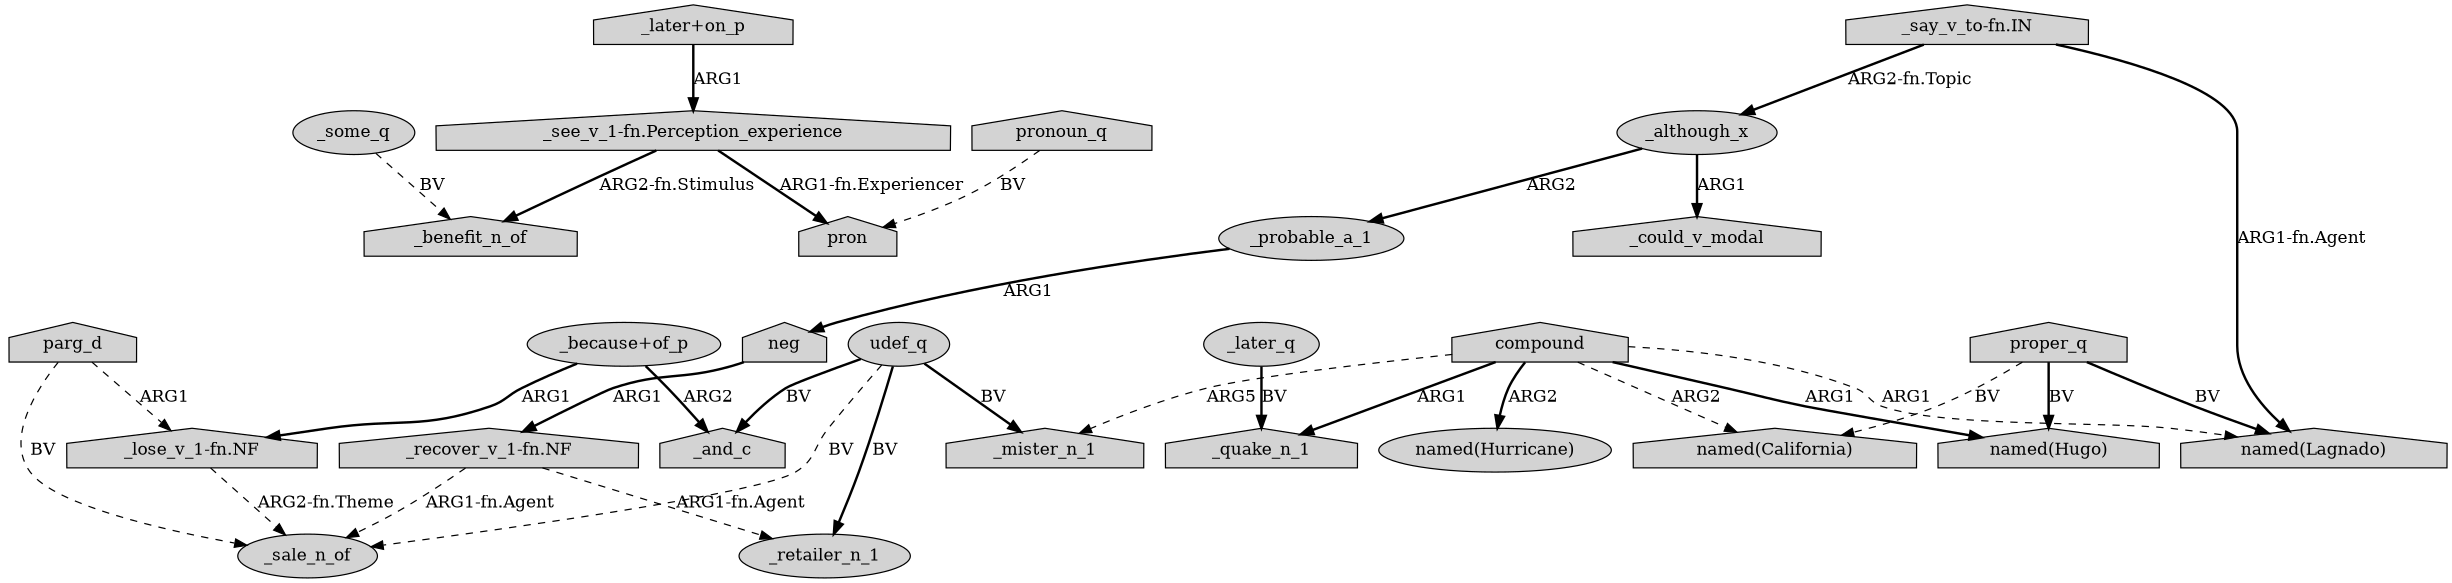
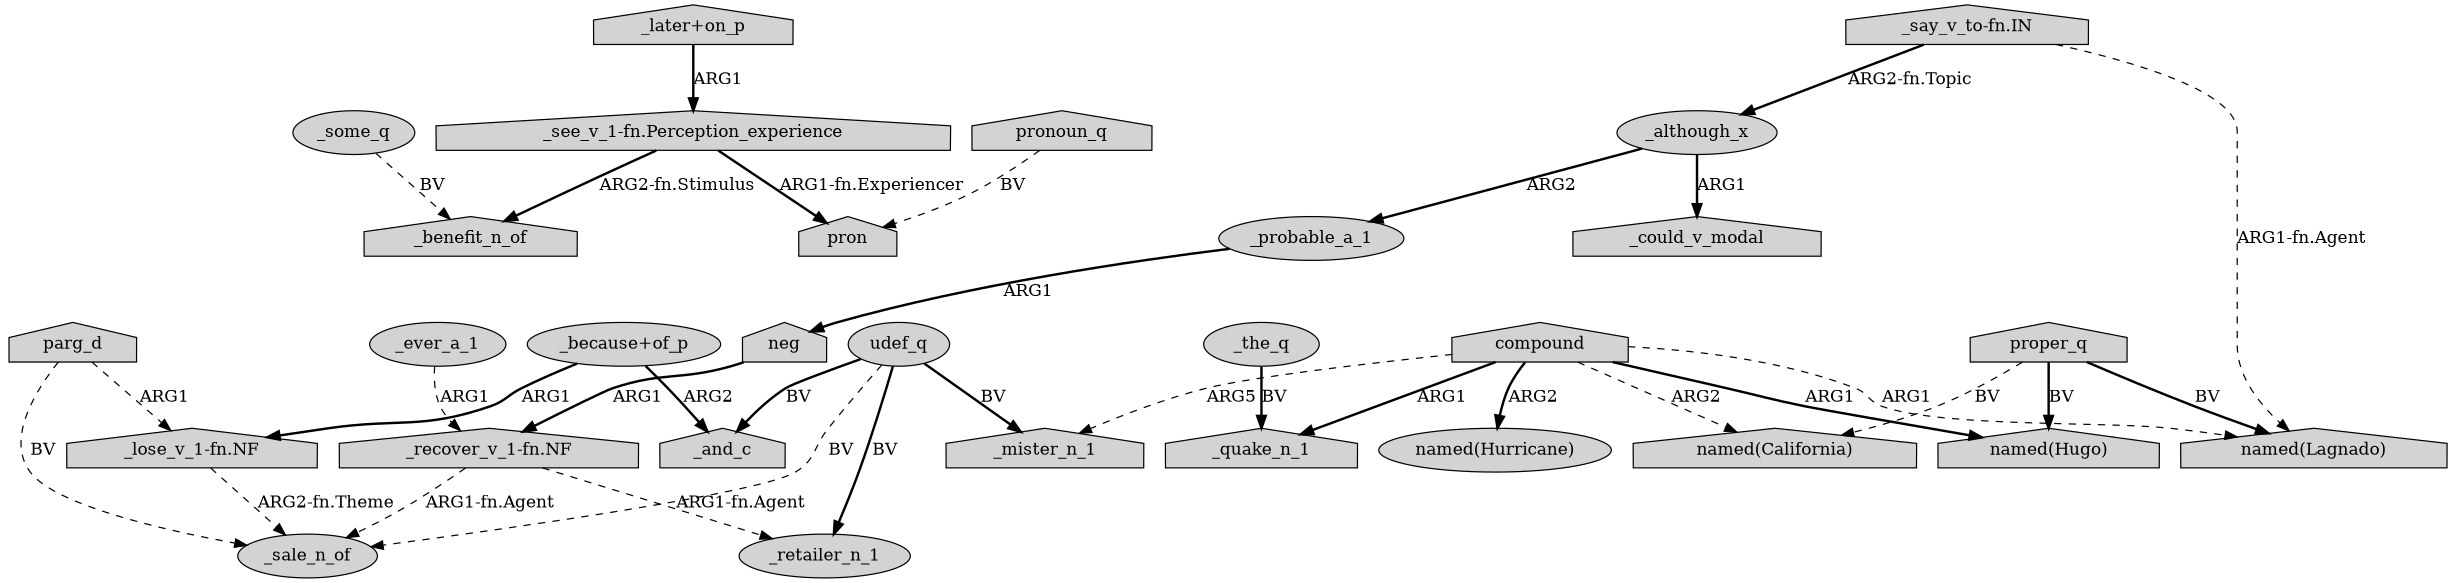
  digraph {
    node [shape=house style=filled]
    edge [style=bold]
    "_see_v_1-fn.Perception_experience"
    _benefit_n_of
    pron
    _sale_n_of [shape=ellipse]
    "_recover_v_1-fn.NF"
    _retailer_n_1 [shape=ellipse]
    "_lose_v_1-fn.NF"
    compound
    "named(Lagnado)"
    _quake_n_1
    "named(Hugo)"
    _mister_n_1
    "named(California)"
    "named(Hurricane)" [shape=ellipse]
-   _the_q [shape=ellipse label=_later_q]
+   _the_q [shape=ellipse]
    neg
    _although_x [shape=ellipse]
    _could_v_modal
    _probable_a_1 [shape=ellipse]
    udef_q [shape=ellipse]
    _and_c
    proper_q
    "_because+of_p" [shape=ellipse]
    "_say_v_to-fn.IN"
    pronoun_q
    parg_d
    _some_q [shape=ellipse]
+   _ever_a_1 [shape=ellipse]
    "_later+on_p"
    "_see_v_1-fn.Perception_experience" -> _benefit_n_of [label="ARG2-fn.Stimulus"]
    "_see_v_1-fn.Perception_experience" -> pron [label="ARG1-fn.Experiencer"]
    "_recover_v_1-fn.NF" -> _sale_n_of [label="ARG1-fn.Agent" style=dashed]
    "_recover_v_1-fn.NF" -> _retailer_n_1 [label="ARG1-fn.Agent" style=dashed]
    "_lose_v_1-fn.NF" -> _sale_n_of [label="ARG2-fn.Theme" style=dashed]
    compound -> "named(Lagnado)" [label=ARG1 style=dashed]
    compound -> _quake_n_1 [label=ARG1]
    compound -> "named(Hugo)" [label=ARG1]
    compound -> _mister_n_1 [label=ARG5 style=dashed]
    compound -> "named(California)" [label=ARG2 style=dashed]
    compound -> "named(Hurricane)" [label=ARG2]
    _the_q -> _quake_n_1 [label=BV]
    neg -> "_recover_v_1-fn.NF" [label=ARG1]
    _although_x -> _could_v_modal [label=ARG1]
    _although_x -> _probable_a_1 [label=ARG2]
    _probable_a_1 -> neg [label=ARG1]
    udef_q -> _sale_n_of [label=BV style=dashed]
    udef_q -> _retailer_n_1 [label=BV]
    udef_q -> _mister_n_1 [label=BV]
    udef_q -> _and_c [label=BV]
    proper_q -> "named(Lagnado)" [label=BV]
    proper_q -> "named(Hugo)" [label=BV]
    proper_q -> "named(California)" [label=BV style=dashed]
    "_because+of_p" -> "_lose_v_1-fn.NF" [label=ARG1]
    "_because+of_p" -> _and_c [label=ARG2]
-   "_say_v_to-fn.IN" -> "named(Lagnado)" [label="ARG1-fn.Agent"]
+   "_say_v_to-fn.IN" -> "named(Lagnado)" [label="ARG1-fn.Agent" style=dashed]
    "_say_v_to-fn.IN" -> _although_x [label="ARG2-fn.Topic"]
    pronoun_q -> pron [label=BV style=dashed]
    parg_d -> _sale_n_of [label=BV style=dashed]
    parg_d -> "_lose_v_1-fn.NF" [label=ARG1 style=dashed]
    _some_q -> _benefit_n_of [label=BV style=dashed]
+   _ever_a_1 -> "_recover_v_1-fn.NF" [label=ARG1 style=dashed]
    "_later+on_p" -> "_see_v_1-fn.Perception_experience" [label=ARG1]
  }
